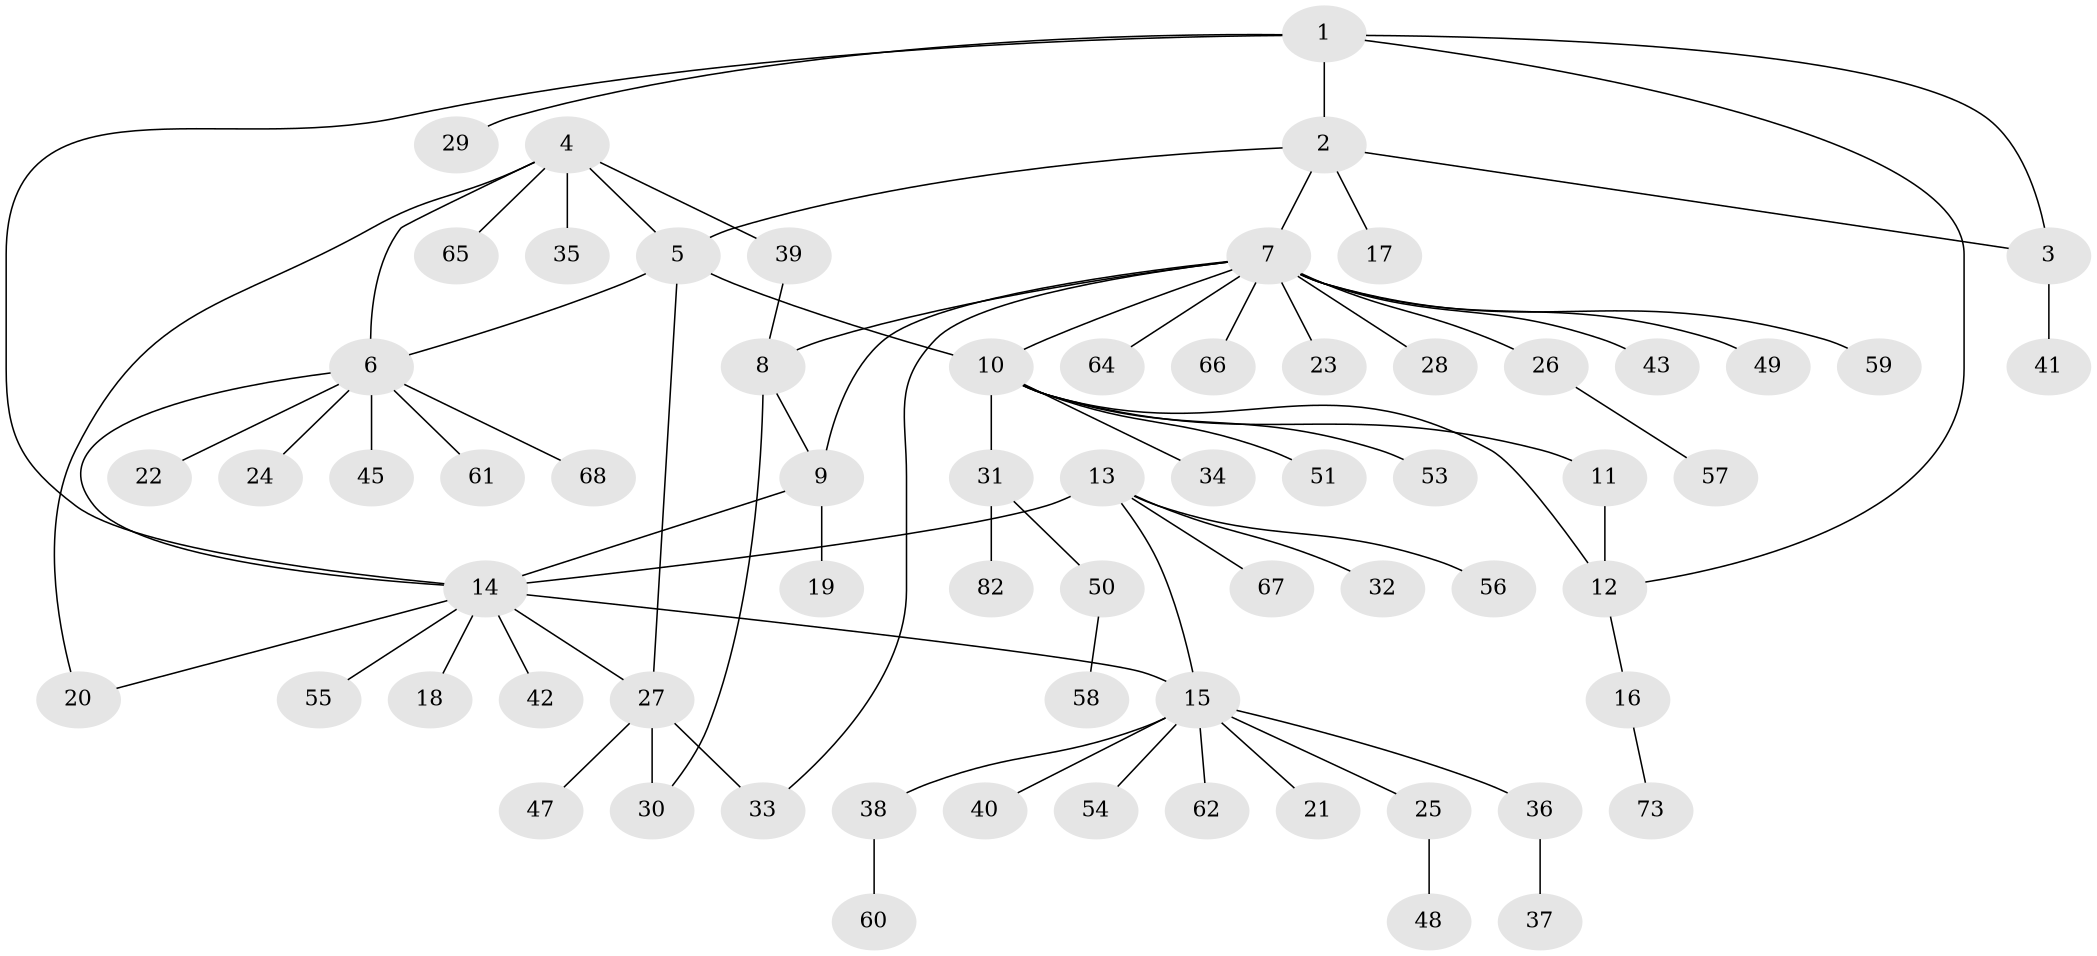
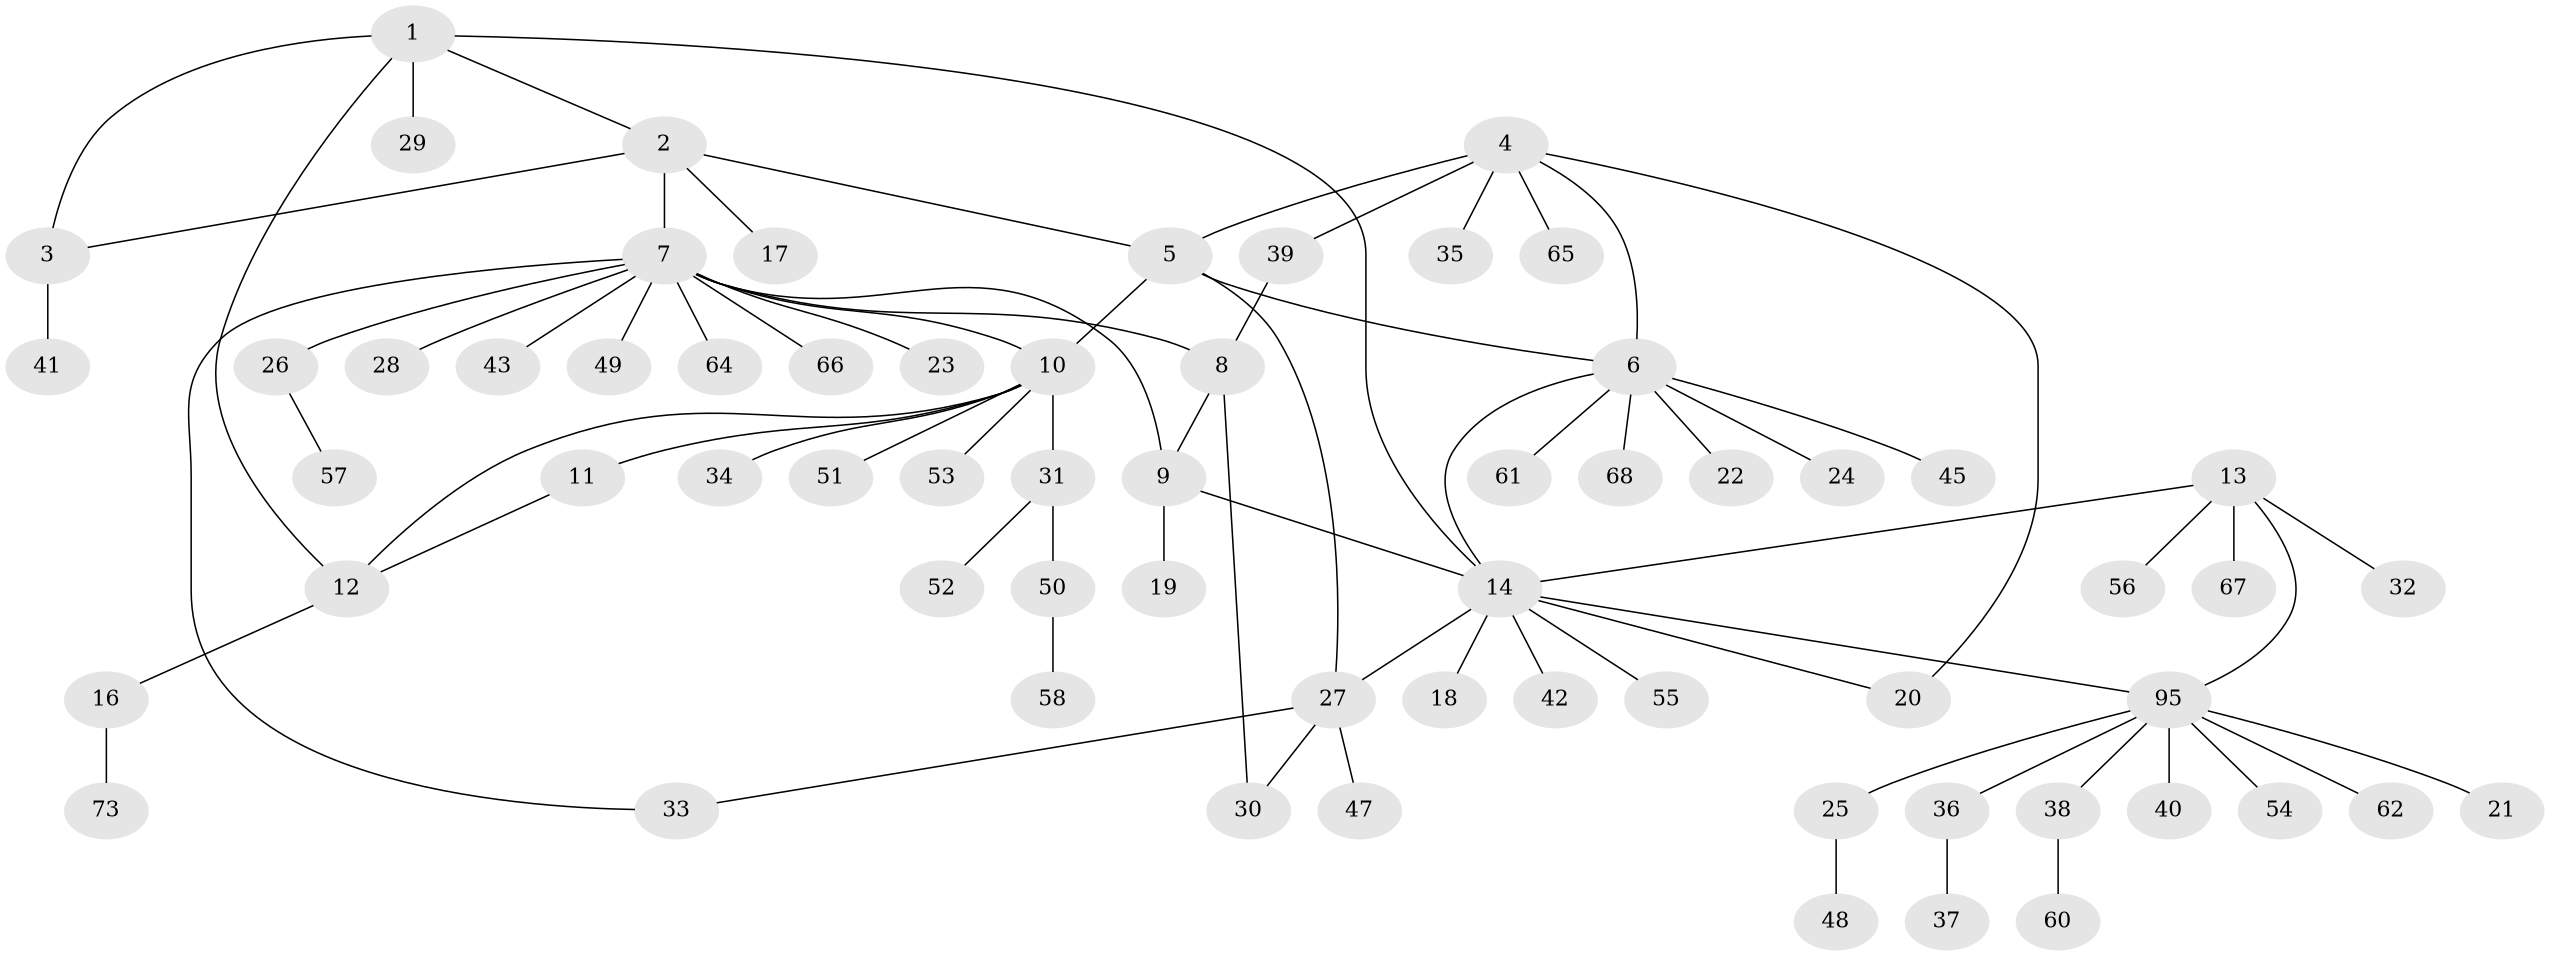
  graph {
    node [color=gray90 style=filled]
    1
    2
    3
    12
    14
    29
    5
    7
    17
    41
    16
    20
    27
-   15
+   15 [label=95]
    18
    42
    55
    6
    10
    8
    9
    23
    26
    28
    33
    43
    49
-   59
    64
    66
    4
    35
    39
    65
    22
    24
    45
    61
    68
    30
    11
    31
    34
    51
    53
    47
    19
    57
    50
-   52 [label=82]
+   52
    n51 [label=73]
    13
    32
    56
    67
    21
    25
    36
    38
    40
    54
    62
    48
    37
    60
    58
    1 -- 2
    1 -- 3
    1 -- 12
    1 -- 14
    1 -- 29
    2 -- 3
    2 -- 5
    2 -- 7
    2 -- 17
    3 -- 41
    12 -- 16
    14 -- 20
    14 -- 27
    14 -- 15
    14 -- 18
    14 -- 42
    14 -- 55
    5 -- 27
    5 -- 6
    5 -- 10
    7 -- 10
    7 -- 8
    7 -- 9
    7 -- 23
    7 -- 26
    7 -- 28
    7 -- 33
    7 -- 43
    7 -- 49
-   7 -- 59
    7 -- 64
    7 -- 66
    16 -- n51
    27 -- 33
    27 -- 30
    27 -- 47
    15 -- 21
    15 -- 25
    15 -- 36
    15 -- 38
    15 -- 40
    15 -- 54
    15 -- 62
    6 -- 14
    6 -- 22
    6 -- 24
    6 -- 45
    6 -- 61
    6 -- 68
    10 -- 12
    10 -- 11
    10 -- 31
    10 -- 34
    10 -- 51
    10 -- 53
    8 -- 9
    8 -- 30
    9 -- 14
    9 -- 19
    26 -- 57
    4 -- 5
    4 -- 20
    4 -- 6
    4 -- 35
    4 -- 39
    4 -- 65
    39 -- 8
    11 -- 12
    31 -- 50
    31 -- 52
    50 -- 58
    13 -- 14
    13 -- 15
    13 -- 32
    13 -- 56
    13 -- 67
    25 -- 48
    36 -- 37
    38 -- 60
  }
